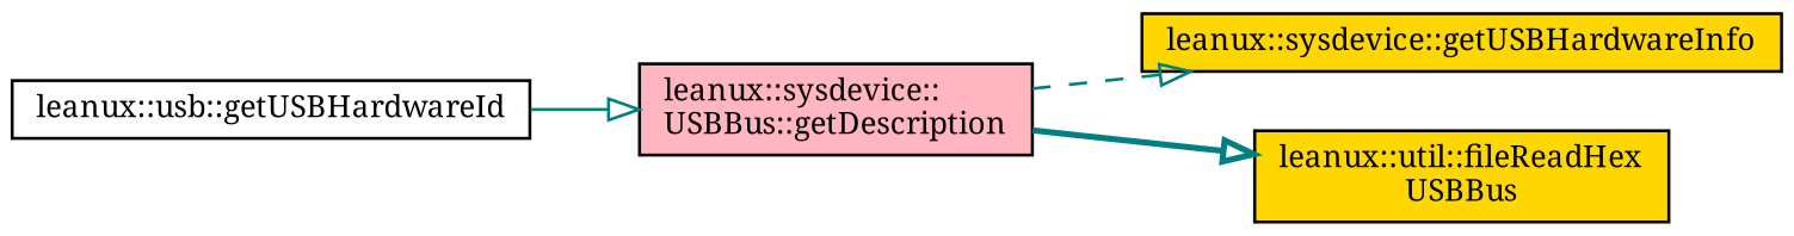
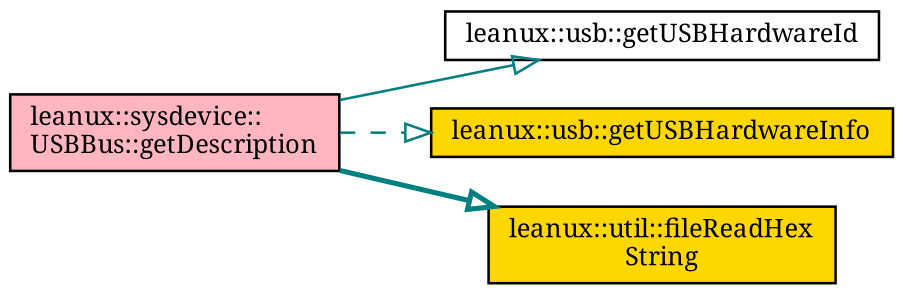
  digraph {
    fontname="Noto Serif"
    rankdir=LR
    node [color=black fillcolor=gold fontname="Noto Serif" fontsize=10 shape=record style=filled]
    edge [arrowhead=onormal color=teal fontname="Noto Serif" fontsize=10 labelfontname=Helvetica labelfontsize=10]
    n1 [fillcolor=lightpink fontcolor=black height=0.2 label="leanux::sysdevice::\lUSBBus::getDescription" width=0.4]
    n2 [fillcolor=white height=0.2 label="leanux::usb::getUSBHardwareId" width=0.4]
-   n3 [height=0.2 label="leanux::sysdevice::getUSBHardwareInfo" width=0.4]
-   n4 [height=0.2 label="leanux::util::fileReadHex\lUSBBus" width=0.4]
-   n2 -> n1 [style=solid]
+   n3 [height=0.2 label="leanux::usb::getUSBHardwareInfo" width=0.4]
+   n4 [height=0.2 label="leanux::util::fileReadHex\lString" width=0.4]
+   n1 -> n2 [style=solid]
    n1 -> n3 [style=dashed]
    n1 -> n4 [style=bold]
  }
